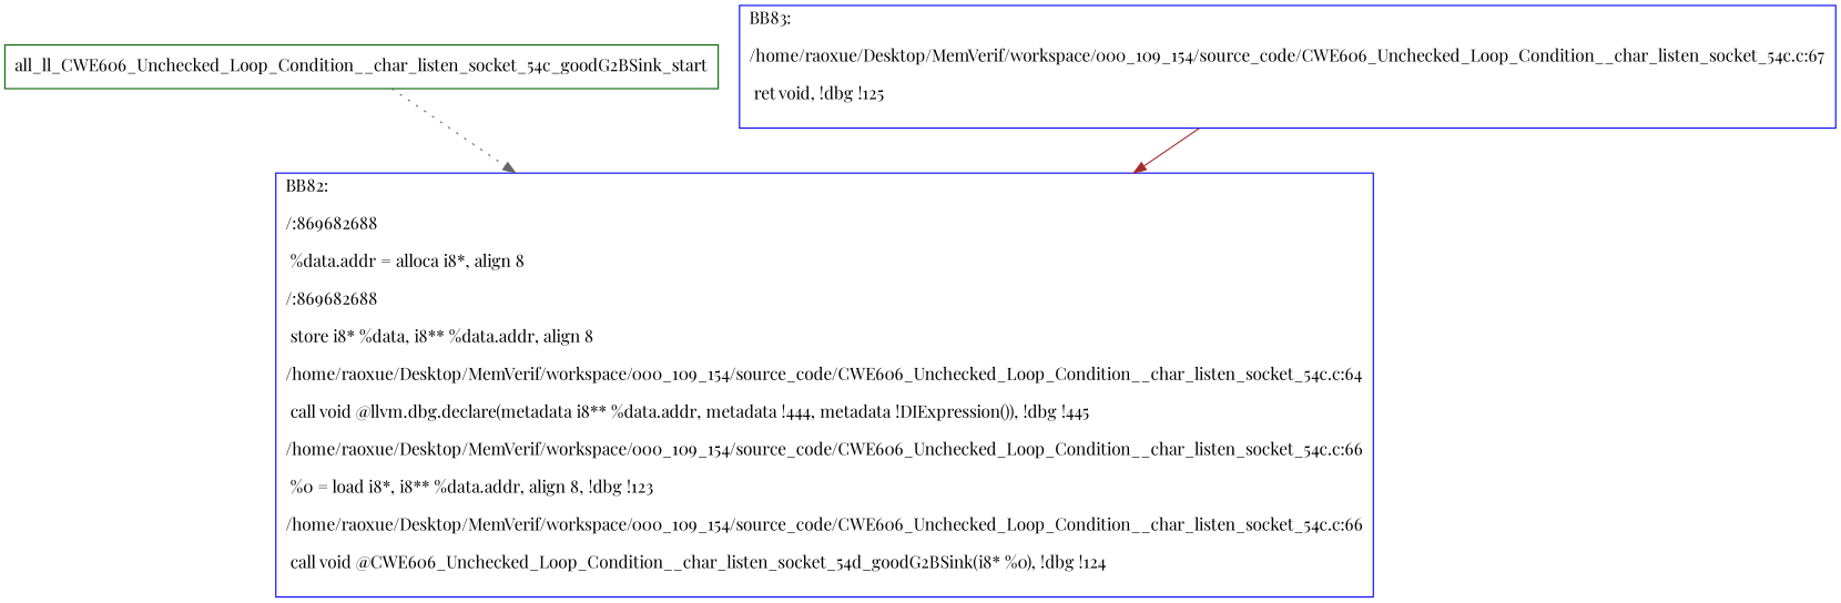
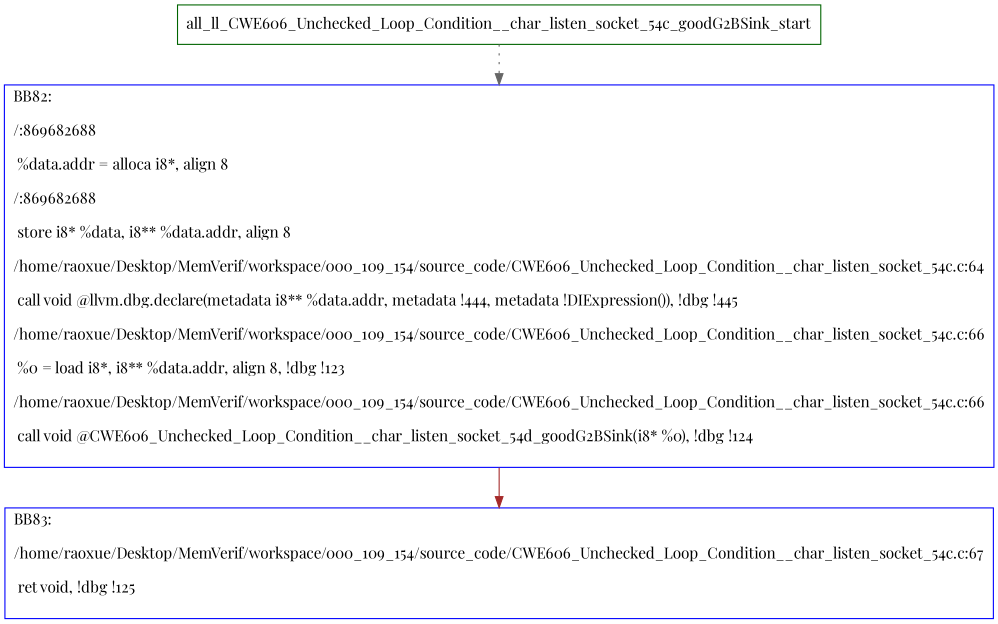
  digraph {
    fontname="Playfair Display"
    node [shape=record color=blue fontname="Playfair Display"]
    edge [fontname="Playfair Display"]
    n1 [label="{all_ll_CWE606_Unchecked_Loop_Condition__char_listen_socket_54c_goodG2BSink_start}" color=darkgreen]
    n2 [label="{BB82:\l\l/:869682688\l\n  %data.addr = alloca i8*, align 8\l\n/:869682688\l\n  store i8* %data, i8** %data.addr, align 8\l\n/home/raoxue/Desktop/MemVerif/workspace/000_109_154/source_code/CWE606_Unchecked_Loop_Condition__char_listen_socket_54c.c:64\l\n  call void @llvm.dbg.declare(metadata i8** %data.addr, metadata !444, metadata !DIExpression()), !dbg !445\l\n/home/raoxue/Desktop/MemVerif/workspace/000_109_154/source_code/CWE606_Unchecked_Loop_Condition__char_listen_socket_54c.c:66\l\n  %0 = load i8*, i8** %data.addr, align 8, !dbg !123\l\n/home/raoxue/Desktop/MemVerif/workspace/000_109_154/source_code/CWE606_Unchecked_Loop_Condition__char_listen_socket_54c.c:66\l\n  call void @CWE606_Unchecked_Loop_Condition__char_listen_socket_54d_goodG2BSink(i8* %0), !dbg !124\l\n}"]
    n3 [label="{BB83:\l\l/home/raoxue/Desktop/MemVerif/workspace/000_109_154/source_code/CWE606_Unchecked_Loop_Condition__char_listen_socket_54c.c:67\l\n  ret void, !dbg !125\l\n}"]
    n1 -> n2 [color=gray40 style=dotted]
-   n3 -> n2 [color=brown style=solid]
+   n2 -> n3 [color=brown style=solid]
  }
